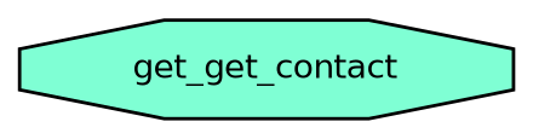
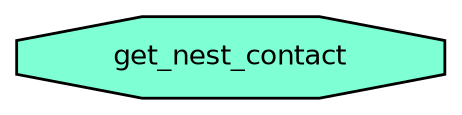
  digraph {
    rankdir=TB
-   n1 [color=black fillcolor=aquamarine fontname=Helvetica fontsize=10 height=0.2 label=get_get_contact shape=octagon style=filled width=0.4]
+   n1 [color=black fillcolor=aquamarine fontname=Helvetica fontsize=10 height=0.2 label=get_nest_contact shape=octagon style=filled width=0.4]
  }
